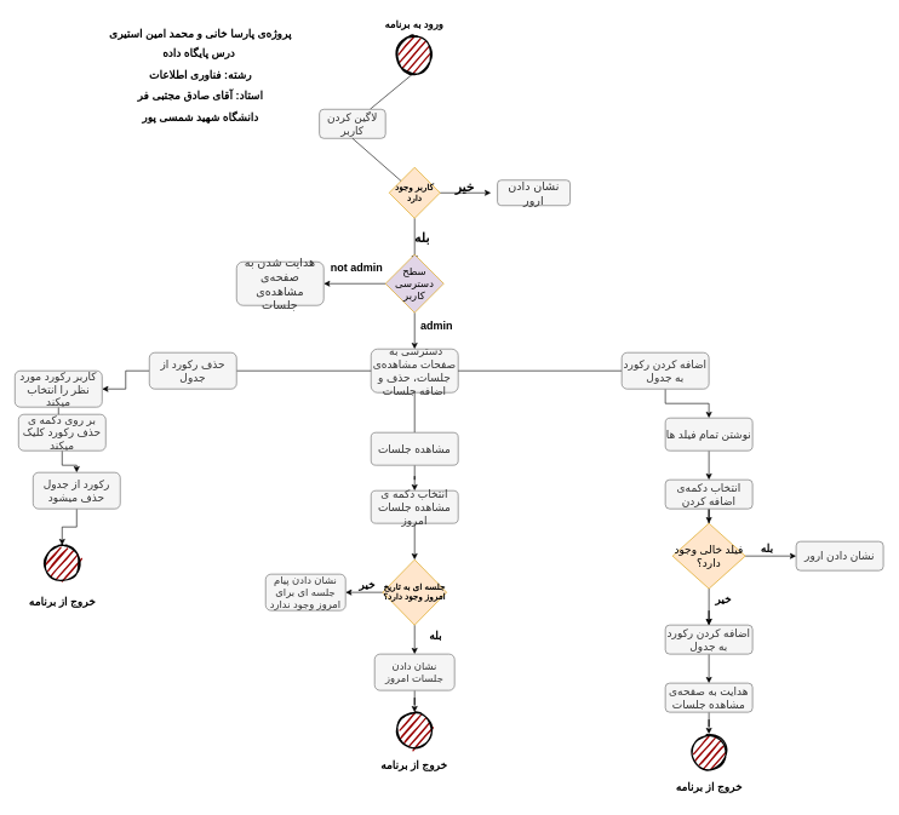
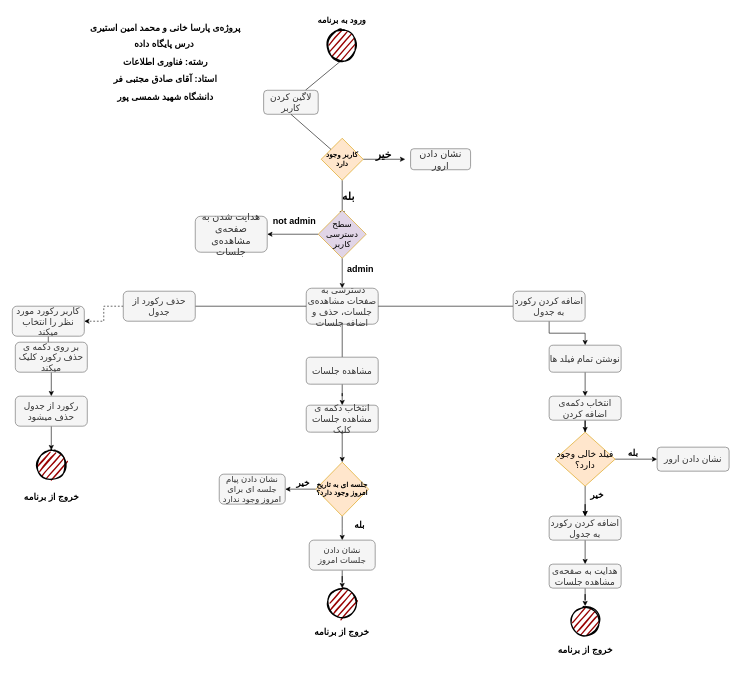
  <mxCell id="0" />
  <mxCell id="1" parent="0" />
  <mxCell id="2" value="" style="ellipse;whiteSpace=wrap;html=1;strokeWidth=2;fillWeight=2;hachureGap=8;fillColor=#990000;fillStyle=dots;sketch=1;" vertex="1" parent="1"><mxGeometry x="544" y="50" width="50" height="50" as="geometry" /></mxCell>
  <mxCell id="3" value="" style="endArrow=none;html=1;rounded=0;entryX=0.5;entryY=1;entryDx=0;entryDy=0;" edge="1" parent="1" source="5" target="2"><mxGeometry width="50" height="50" relative="1" as="geometry"><mxPoint x="569" y="170" as="sourcePoint" /><mxPoint x="605" y="120" as="targetPoint" /></mxGeometry></mxCell>
  <mxCell id="4" value="&lt;font style=&quot;font-size: 14px;&quot;&gt;ورود به برنامه&lt;/font&gt;" style="text;strokeColor=none;fillColor=none;html=1;fontSize=24;fontStyle=1;verticalAlign=middle;align=center;" vertex="1" parent="1"><mxGeometry x="527" y="20" width="84" height="20" as="geometry" /></mxCell>
  <mxCell id="5" value="&lt;font style=&quot;font-size: 15px;&quot;&gt;لاگین کردن کاربر&lt;/font&gt;" style="rounded=1;whiteSpace=wrap;html=1;fillColor=#f5f5f5;strokeColor=#666666;fontColor=#333333;" vertex="1" parent="1"><mxGeometry x="439" y="150" width="91" height="40" as="geometry" /></mxCell>
  <mxCell id="6" style="edgeStyle=orthogonalEdgeStyle;rounded=0;orthogonalLoop=1;jettySize=auto;html=1;" edge="1" parent="1" source="8"><mxGeometry relative="1" as="geometry"><mxPoint x="675" y="265" as="targetPoint" /></mxGeometry></mxCell>
  <mxCell id="7" style="edgeStyle=orthogonalEdgeStyle;rounded=0;orthogonalLoop=1;jettySize=auto;html=1;" edge="1" parent="1" source="8"><mxGeometry relative="1" as="geometry"><mxPoint x="570" y="360" as="targetPoint" /></mxGeometry></mxCell>
  <mxCell id="8" value="&lt;b&gt;کاربر وجود دارد&lt;/b&gt;" style="rhombus;whiteSpace=wrap;html=1;fillColor=#ffe6cc;strokeColor=#d79b00;" vertex="1" parent="1"><mxGeometry x="535" y="230" width="70" height="70" as="geometry" /></mxCell>
  <mxCell id="9" value="" style="endArrow=none;html=1;rounded=0;entryX=0.5;entryY=1;entryDx=0;entryDy=0;" edge="1" parent="1" source="8" target="5"><mxGeometry width="50" height="50" relative="1" as="geometry"><mxPoint x="375" y="380" as="sourcePoint" /><mxPoint x="425" y="330" as="targetPoint" /></mxGeometry></mxCell>
  <mxCell id="10" value="&lt;font style=&quot;font-size: 18px;&quot;&gt;خیر&lt;/font&gt;" style="text;strokeColor=none;fillColor=none;html=1;fontSize=24;fontStyle=1;verticalAlign=middle;align=center;" vertex="1" parent="1"><mxGeometry x="594" y="240" width="90" height="30" as="geometry" /></mxCell>
  <mxCell id="11" value="&lt;font style=&quot;font-size: 16px;&quot;&gt;نشان دادن ارور&lt;/font&gt;" style="rounded=1;whiteSpace=wrap;html=1;fillColor=#f5f5f5;fontColor=#333333;strokeColor=#666666;" vertex="1" parent="1"><mxGeometry x="684" y="247.5" width="100" height="35" as="geometry" /></mxCell>
  <mxCell id="12" value="&lt;font style=&quot;font-size: 18px;&quot;&gt;بله&lt;/font&gt;" style="text;strokeColor=none;fillColor=none;html=1;fontSize=24;fontStyle=1;verticalAlign=middle;align=center;" vertex="1" parent="1"><mxGeometry x="535" y="310" width="90" height="30" as="geometry" /></mxCell>
  <mxCell id="13" style="edgeStyle=orthogonalEdgeStyle;rounded=0;orthogonalLoop=1;jettySize=auto;html=1;entryX=0.5;entryY=0;entryDx=0;entryDy=0;" edge="1" parent="1" source="15" target="18"><mxGeometry relative="1" as="geometry"><mxPoint x="695" y="390" as="targetPoint" /></mxGeometry></mxCell>
  <mxCell id="14" style="edgeStyle=orthogonalEdgeStyle;rounded=0;orthogonalLoop=1;jettySize=auto;html=1;" edge="1" parent="1" source="15"><mxGeometry relative="1" as="geometry"><mxPoint x="445" y="390" as="targetPoint" /></mxGeometry></mxCell>
  <mxCell id="15" value="&lt;font style=&quot;font-size: 14px;&quot;&gt;سطح دسترسی کاربر&lt;/font&gt;" style="rhombus;whiteSpace=wrap;html=1;fillColor=#e1d5e7;strokeColor=#d79b00;" vertex="1" parent="1"><mxGeometry x="530" y="350" width="80" height="80" as="geometry" /></mxCell>
  <mxCell id="16" value="&lt;font style=&quot;font-size: 15px;&quot;&gt;admin&lt;/font&gt;" style="text;strokeColor=none;fillColor=none;html=1;fontSize=24;fontStyle=1;verticalAlign=middle;align=center;" vertex="1" parent="1"><mxGeometry x="555" y="430" width="90" height="30" as="geometry" /></mxCell>
  <mxCell id="17" value="&lt;font style=&quot;font-size: 15px;&quot;&gt;not admin&lt;/font&gt;" style="text;strokeColor=none;fillColor=none;html=1;fontSize=24;fontStyle=1;verticalAlign=middle;align=center;" vertex="1" parent="1"><mxGeometry x="445" y="350" width="90" height="30" as="geometry" /></mxCell>
  <mxCell id="18" value="&lt;font style=&quot;font-size: 15px;&quot;&gt;&amp;nbsp;دسترسی به صفحات مشاهده‌ی جلسات، حذف و اضافه جلسات&lt;/font&gt;" style="rounded=1;whiteSpace=wrap;html=1;fillColor=#f5f5f5;fontColor=#333333;strokeColor=#666666;" vertex="1" parent="1"><mxGeometry x="510" y="480" width="120" height="60" as="geometry" /></mxCell>
  <mxCell id="19" value="&lt;font style=&quot;font-size: 16px;&quot;&gt;هدایت شدن به صفحه‌ی مشاهده‌ی جلسات&lt;/font&gt;" style="rounded=1;whiteSpace=wrap;html=1;fillColor=#f5f5f5;fontColor=#333333;strokeColor=#666666;" vertex="1" parent="1"><mxGeometry x="325" y="360" width="120" height="60" as="geometry" /></mxCell>
  <mxCell id="20" value="" style="endArrow=none;html=1;rounded=0;exitX=1;exitY=0.5;exitDx=0;exitDy=0;entryX=0;entryY=0.5;entryDx=0;entryDy=0;" edge="1" parent="1" source="18" target="24"><mxGeometry width="50" height="50" relative="1" as="geometry"><mxPoint x="645" y="530" as="sourcePoint" /><mxPoint x="795" y="510" as="targetPoint" /></mxGeometry></mxCell>
  <mxCell id="21" value="" style="endArrow=none;html=1;rounded=0;entryX=0;entryY=0.5;entryDx=0;entryDy=0;exitX=1;exitY=0.5;exitDx=0;exitDy=0;" edge="1" parent="1" source="28" target="18"><mxGeometry width="50" height="50" relative="1" as="geometry"><mxPoint x="355" y="510" as="sourcePoint" /><mxPoint x="490" y="509.5" as="targetPoint" /></mxGeometry></mxCell>
  <mxCell id="22" value="" style="endArrow=none;html=1;rounded=0;entryX=0.5;entryY=1;entryDx=0;entryDy=0;exitX=0.5;exitY=0;exitDx=0;exitDy=0;" edge="1" parent="1" source="41" target="18"><mxGeometry width="50" height="50" relative="1" as="geometry"><mxPoint x="570" y="620" as="sourcePoint" /><mxPoint x="585" y="590" as="targetPoint" /></mxGeometry></mxCell>
  <mxCell id="23" style="edgeStyle=orthogonalEdgeStyle;rounded=0;orthogonalLoop=1;jettySize=auto;html=1;entryX=0.5;entryY=0;entryDx=0;entryDy=0;" edge="1" parent="1" source="24" target="26"><mxGeometry relative="1" as="geometry"><mxPoint x="855" y="580" as="targetPoint" /></mxGeometry></mxCell>
  <mxCell id="24" value="&lt;font style=&quot;font-size: 15px;&quot;&gt;اضافه کردن رکورد به جدول&lt;/font&gt;" style="rounded=1;whiteSpace=wrap;html=1;fillColor=#f5f5f5;fontColor=#333333;strokeColor=#666666;" vertex="1" parent="1"><mxGeometry x="855" y="485" width="120" height="50" as="geometry" /></mxCell>
  <mxCell id="25" style="edgeStyle=orthogonalEdgeStyle;rounded=0;orthogonalLoop=1;jettySize=auto;html=1;entryX=0.5;entryY=0;entryDx=0;entryDy=0;" edge="1" parent="1" source="26" target="30"><mxGeometry relative="1" as="geometry"><mxPoint x="975" y="660" as="targetPoint" /></mxGeometry></mxCell>
  <mxCell id="26" value="&lt;font style=&quot;font-size: 15px;&quot;&gt;نوشتن تمام فیلد ها&lt;/font&gt;" style="rounded=1;whiteSpace=wrap;html=1;fillColor=#f5f5f5;fontColor=#333333;strokeColor=#666666;" vertex="1" parent="1"><mxGeometry x="915" y="575" width="120" height="45" as="geometry" /></mxCell>
- <mxCell id="27" style="edgeStyle=orthogonalEdgeStyle;rounded=0;orthogonalLoop=1;jettySize=auto;html=1;entryX=1;entryY=0.5;entryDx=0;entryDy=0;" edge="1" parent="1" source="28" target="57"><mxGeometry relative="1" as="geometry" /></mxCell>
+ <mxCell id="27" style="edgeStyle=orthogonalEdgeStyle;rounded=0;orthogonalLoop=1;jettySize=auto;html=1;entryX=1;entryY=0.5;entryDx=0;entryDy=0;dashed=1;" edge="1" parent="1" source="28" target="57"><mxGeometry relative="1" as="geometry" /></mxCell>
  <mxCell id="28" value="&lt;font style=&quot;font-size: 15px;&quot;&gt;حذف رکورد از جدول&lt;/font&gt;" style="rounded=1;whiteSpace=wrap;html=1;fillColor=#f5f5f5;fontColor=#333333;strokeColor=#666666;" vertex="1" parent="1"><mxGeometry x="205" y="485" width="120" height="50" as="geometry" /></mxCell>
  <mxCell id="29" style="edgeStyle=orthogonalEdgeStyle;rounded=0;orthogonalLoop=1;jettySize=auto;html=1;entryX=0.5;entryY=0;entryDx=0;entryDy=0;" edge="1" parent="1" source="30" target="33"><mxGeometry relative="1" as="geometry" /></mxCell>
  <mxCell id="30" value="&lt;font style=&quot;font-size: 15px;&quot;&gt;انتخاب دکمه‌ی اضافه کردن&lt;/font&gt;" style="rounded=1;whiteSpace=wrap;html=1;fillColor=#f5f5f5;fontColor=#333333;strokeColor=#666666;" vertex="1" parent="1"><mxGeometry x="915" y="660" width="120" height="40" as="geometry" /></mxCell>
  <mxCell id="31" style="edgeStyle=orthogonalEdgeStyle;rounded=0;orthogonalLoop=1;jettySize=auto;html=1;" edge="1" parent="1" source="33"><mxGeometry relative="1" as="geometry"><mxPoint x="1095" y="765" as="targetPoint" /></mxGeometry></mxCell>
  <mxCell id="32" style="edgeStyle=orthogonalEdgeStyle;rounded=0;orthogonalLoop=1;jettySize=auto;html=1;" edge="1" parent="1" source="36"><mxGeometry relative="1" as="geometry"><mxPoint x="975" y="860" as="targetPoint" /></mxGeometry></mxCell>
  <mxCell id="33" value="&lt;font style=&quot;font-size: 15px;&quot;&gt;فیلد خالی وجود دارد؟&lt;/font&gt;" style="rhombus;whiteSpace=wrap;html=1;shadow=0;rounded=0;fillColor=#ffe6cc;strokeColor=#d79b00;" vertex="1" parent="1"><mxGeometry x="925" y="720" width="100" height="90" as="geometry" /></mxCell>
  <mxCell id="34" value="" style="edgeStyle=orthogonalEdgeStyle;rounded=0;orthogonalLoop=1;jettySize=auto;html=1;" edge="1" parent="1" source="33" target="36"><mxGeometry relative="1" as="geometry"><mxPoint x="975" y="860" as="targetPoint" /><mxPoint x="975" y="810" as="sourcePoint" /></mxGeometry></mxCell>
  <mxCell id="35" style="edgeStyle=orthogonalEdgeStyle;rounded=0;orthogonalLoop=1;jettySize=auto;html=1;" edge="1" parent="1" source="36" target="45"><mxGeometry relative="1" as="geometry" /></mxCell>
  <mxCell id="36" value="&lt;span style=&quot;font-size: 15px;&quot;&gt;اضافه کردن رکورد به جدول&lt;/span&gt;" style="rounded=1;whiteSpace=wrap;html=1;fillColor=#f5f5f5;fontColor=#333333;strokeColor=#666666;" vertex="1" parent="1"><mxGeometry x="915" y="860" width="120" height="40" as="geometry" /></mxCell>
  <mxCell id="37" value="&lt;span style=&quot;font-size: 15px;&quot;&gt;نشان دادن ارور&lt;/span&gt;" style="rounded=1;whiteSpace=wrap;html=1;fillColor=#f5f5f5;fontColor=#333333;strokeColor=#666666;" vertex="1" parent="1"><mxGeometry x="1095" y="745" width="120" height="40" as="geometry" /></mxCell>
  <mxCell id="38" value="&lt;font size=&quot;1&quot; style=&quot;&quot;&gt;&lt;b style=&quot;font-size: 15px;&quot;&gt;خیر&lt;/b&gt;&lt;/font&gt;" style="text;html=1;align=center;verticalAlign=middle;whiteSpace=wrap;rounded=0;" vertex="1" parent="1"><mxGeometry x="965" y="810" width="60" height="30" as="geometry" /></mxCell>
  <mxCell id="39" value="&lt;font size=&quot;1&quot; style=&quot;&quot;&gt;&lt;b style=&quot;font-size: 15px;&quot;&gt;بله&lt;/b&gt;&lt;/font&gt;" style="text;html=1;align=center;verticalAlign=middle;whiteSpace=wrap;rounded=0;" vertex="1" parent="1"><mxGeometry x="1025" y="740" width="60" height="30" as="geometry" /></mxCell>
  <mxCell id="40" style="edgeStyle=orthogonalEdgeStyle;rounded=0;orthogonalLoop=1;jettySize=auto;html=1;entryX=0.5;entryY=0;entryDx=0;entryDy=0;" edge="1" parent="1" source="41" target="47"><mxGeometry relative="1" as="geometry" /></mxCell>
  <mxCell id="41" value="&lt;font style=&quot;font-size: 15px;&quot;&gt;مشاهده جلسات&lt;/font&gt;" style="rounded=1;whiteSpace=wrap;html=1;fillColor=#f5f5f5;fontColor=#333333;strokeColor=#666666;" vertex="1" parent="1"><mxGeometry x="510" y="595" width="120" height="45" as="geometry" /></mxCell>
  <mxCell id="42" value="" style="ellipse;whiteSpace=wrap;html=1;strokeWidth=2;fillWeight=2;hachureGap=8;fillColor=#990000;fillStyle=dots;sketch=1;" vertex="1" parent="1"><mxGeometry x="950" y="1010" width="50" height="50" as="geometry" /></mxCell>
  <mxCell id="43" value="&lt;font style=&quot;font-size: 15px;&quot;&gt;خروج از برنامه&lt;/font&gt;" style="text;strokeColor=none;fillColor=none;html=1;fontSize=24;fontStyle=1;verticalAlign=middle;align=center;" vertex="1" parent="1"><mxGeometry x="925" y="1060" width="100" height="40" as="geometry" /></mxCell>
  <mxCell id="44" style="edgeStyle=orthogonalEdgeStyle;rounded=0;orthogonalLoop=1;jettySize=auto;html=1;entryX=0.5;entryY=0;entryDx=0;entryDy=0;" edge="1" parent="1" source="45" target="42"><mxGeometry relative="1" as="geometry" /></mxCell>
  <mxCell id="45" value="&lt;span style=&quot;font-size: 15px;&quot;&gt;هدایت به صفحه‌‌ی مشاهده جلسات&lt;/span&gt;" style="rounded=1;whiteSpace=wrap;html=1;fillColor=#f5f5f5;fontColor=#333333;strokeColor=#666666;" vertex="1" parent="1"><mxGeometry x="915" y="940" width="120" height="40" as="geometry" /></mxCell>
  <mxCell id="46" style="edgeStyle=orthogonalEdgeStyle;rounded=0;orthogonalLoop=1;jettySize=auto;html=1;entryX=0.5;entryY=0;entryDx=0;entryDy=0;" edge="1" parent="1" source="47" target="50"><mxGeometry relative="1" as="geometry" /></mxCell>
- <mxCell id="47" value="&lt;font style=&quot;font-size: 15px;&quot;&gt;انتخاب دکمه ی مشاهده جلسات امروز&lt;/font&gt;" style="rounded=1;whiteSpace=wrap;html=1;fillColor=#f5f5f5;fontColor=#333333;strokeColor=#666666;" vertex="1" parent="1"><mxGeometry x="510" y="675" width="120" height="45" as="geometry" /></mxCell>
+ <mxCell id="47" value="&lt;font style=&quot;font-size: 15px;&quot;&gt;انتخاب دکمه ی مشاهده جلسات کلیک&lt;/font&gt;" style="rounded=1;whiteSpace=wrap;html=1;fillColor=#f5f5f5;fontColor=#333333;strokeColor=#666666;" vertex="1" parent="1"><mxGeometry x="510" y="675" width="120" height="45" as="geometry" /></mxCell>
  <mxCell id="48" style="edgeStyle=orthogonalEdgeStyle;rounded=0;orthogonalLoop=1;jettySize=auto;html=1;entryX=1;entryY=0.5;entryDx=0;entryDy=0;" edge="1" parent="1" source="50" target="53"><mxGeometry relative="1" as="geometry"><mxPoint x="485" y="815" as="targetPoint" /></mxGeometry></mxCell>
  <mxCell id="49" style="edgeStyle=orthogonalEdgeStyle;rounded=0;orthogonalLoop=1;jettySize=auto;html=1;" edge="1" parent="1" source="50"><mxGeometry relative="1" as="geometry"><mxPoint x="570" y="900" as="targetPoint" /></mxGeometry></mxCell>
  <mxCell id="50" value="&lt;p style=&quot;line-height: 110%;&quot;&gt;&lt;b&gt;جلسه ای به تاریخ امروز وجود دارد؟&lt;/b&gt;&lt;/p&gt;" style="rhombus;whiteSpace=wrap;html=1;align=center;fillColor=#ffe6cc;strokeColor=#d79b00;" vertex="1" parent="1"><mxGeometry x="526" y="770" width="88" height="90" as="geometry" /></mxCell>
  <mxCell id="51" value="&lt;font size=&quot;1&quot; style=&quot;&quot;&gt;&lt;b style=&quot;font-size: 15px;&quot;&gt;خیر&lt;/b&gt;&lt;/font&gt;" style="text;html=1;align=center;verticalAlign=middle;whiteSpace=wrap;rounded=0;" vertex="1" parent="1"><mxGeometry x="475" y="790" width="60" height="30" as="geometry" /></mxCell>
  <mxCell id="52" value="&lt;font size=&quot;1&quot; style=&quot;&quot;&gt;&lt;b style=&quot;font-size: 15px;&quot;&gt;بله&lt;/b&gt;&lt;/font&gt;" style="text;html=1;align=center;verticalAlign=middle;whiteSpace=wrap;rounded=0;" vertex="1" parent="1"><mxGeometry x="569" y="860" width="60" height="30" as="geometry" /></mxCell>
  <mxCell id="53" value="&lt;font style=&quot;font-size: 14px;&quot;&gt;نشان دادن پیام جلسه ای برای امروز وجود ندارد&lt;/font&gt;" style="rounded=1;whiteSpace=wrap;html=1;fillColor=#f5f5f5;fontColor=#333333;strokeColor=#666666;" vertex="1" parent="1"><mxGeometry x="365" y="790" width="110" height="50" as="geometry" /></mxCell>
  <mxCell id="54" style="edgeStyle=orthogonalEdgeStyle;rounded=0;orthogonalLoop=1;jettySize=auto;html=1;" edge="1" parent="1" source="55" target="62"><mxGeometry relative="1" as="geometry" /></mxCell>
  <mxCell id="55" value="&lt;font style=&quot;font-size: 14px;&quot;&gt;نشان دادن جلسات امروز&lt;/font&gt;" style="rounded=1;whiteSpace=wrap;html=1;fillColor=#f5f5f5;fontColor=#333333;strokeColor=#666666;" vertex="1" parent="1"><mxGeometry x="515" y="900" width="110" height="50" as="geometry" /></mxCell>
  <mxCell id="56" style="edgeStyle=orthogonalEdgeStyle;rounded=0;orthogonalLoop=1;jettySize=auto;html=1;entryX=0.5;entryY=0;entryDx=0;entryDy=0;" edge="1" parent="1" source="57" target="59"><mxGeometry relative="1" as="geometry" /></mxCell>
  <mxCell id="57" value="&lt;font style=&quot;font-size: 15px;&quot;&gt;کاربر رکورد مورد نظر را انتخاب میکند&lt;/font&gt;" style="rounded=1;whiteSpace=wrap;html=1;fillColor=#f5f5f5;fontColor=#333333;strokeColor=#666666;" vertex="1" parent="1"><mxGeometry x="20" y="510" width="120" height="50" as="geometry" /></mxCell>
  <mxCell id="58" style="edgeStyle=orthogonalEdgeStyle;rounded=0;orthogonalLoop=1;jettySize=auto;html=1;entryX=0.5;entryY=0;entryDx=0;entryDy=0;" edge="1" parent="1" source="59" target="61"><mxGeometry relative="1" as="geometry" /></mxCell>
  <mxCell id="59" value="&lt;font style=&quot;font-size: 15px;&quot;&gt;بر روی دکمه ی حذف رکورد کلیک میکند&lt;/font&gt;" style="rounded=1;whiteSpace=wrap;html=1;fillColor=#f5f5f5;fontColor=#333333;strokeColor=#666666;" vertex="1" parent="1"><mxGeometry x="25" y="570" width="120" height="50" as="geometry" /></mxCell>
  <mxCell id="60" style="edgeStyle=orthogonalEdgeStyle;rounded=0;orthogonalLoop=1;jettySize=auto;html=1;" edge="1" parent="1" source="61" target="63"><mxGeometry relative="1" as="geometry" /></mxCell>
- <mxCell id="61" value="&lt;font style=&quot;font-size: 15px;&quot;&gt;رکورد از جدول حذف میشود&lt;/font&gt;" style="rounded=1;whiteSpace=wrap;html=1;fillColor=#f5f5f5;fontColor=#333333;strokeColor=#666666;" vertex="1" parent="1"><mxGeometry x="45" y="650" width="120" height="50" as="geometry" /></mxCell>
+ <mxCell id="61" value="&lt;font style=&quot;font-size: 15px;&quot;&gt;رکورد از جدول حذف میشود&lt;/font&gt;" style="rounded=1;whiteSpace=wrap;html=1;fillColor=#f5f5f5;fontColor=#333333;strokeColor=#666666;" vertex="1" parent="1"><mxGeometry x="25" y="660" width="120" height="50" as="geometry" /></mxCell>
  <mxCell id="62" value="" style="ellipse;whiteSpace=wrap;html=1;strokeWidth=2;fillWeight=2;hachureGap=8;fillColor=#990000;fillStyle=dots;sketch=1;" vertex="1" parent="1"><mxGeometry x="545" y="980" width="50" height="50" as="geometry" /></mxCell>
  <mxCell id="63" value="" style="ellipse;whiteSpace=wrap;html=1;strokeWidth=2;fillWeight=2;hachureGap=8;fillColor=#990000;fillStyle=dots;sketch=1;" vertex="1" parent="1"><mxGeometry x="60" y="750" width="50" height="50" as="geometry" /></mxCell>
  <mxCell id="64" value="&lt;font style=&quot;font-size: 15px;&quot;&gt;خروج از برنامه&lt;/font&gt;" style="text;strokeColor=none;fillColor=none;html=1;fontSize=24;fontStyle=1;verticalAlign=middle;align=center;" vertex="1" parent="1"><mxGeometry x="519" y="1030" width="100" height="40" as="geometry" /></mxCell>
  <mxCell id="65" value="&lt;font style=&quot;font-size: 15px;&quot;&gt;خروج از برنامه&lt;/font&gt;" style="text;strokeColor=none;fillColor=none;html=1;fontSize=24;fontStyle=1;verticalAlign=middle;align=center;" vertex="1" parent="1"><mxGeometry x="35" y="805" width="100" height="40" as="geometry" /></mxCell>
  <mxCell id="66" value="&lt;span style=&quot;font-size: 15px;&quot;&gt;پروژه‌ی پارسا خانی و محمد امین استیری&lt;br&gt;درس پایگاه داده&amp;nbsp;&lt;br&gt;رشته: فناوری اطلاعات&lt;br&gt;استاد: آقای صادق مجتبی فر&lt;br&gt;دانشگاه شهید شمسی پور&lt;/span&gt;" style="text;strokeColor=none;fillColor=none;html=1;fontSize=24;fontStyle=1;verticalAlign=middle;align=center;" vertex="1" parent="1"><mxGeometry x="225" y="80" width="100" height="40" as="geometry" /></mxCell>
